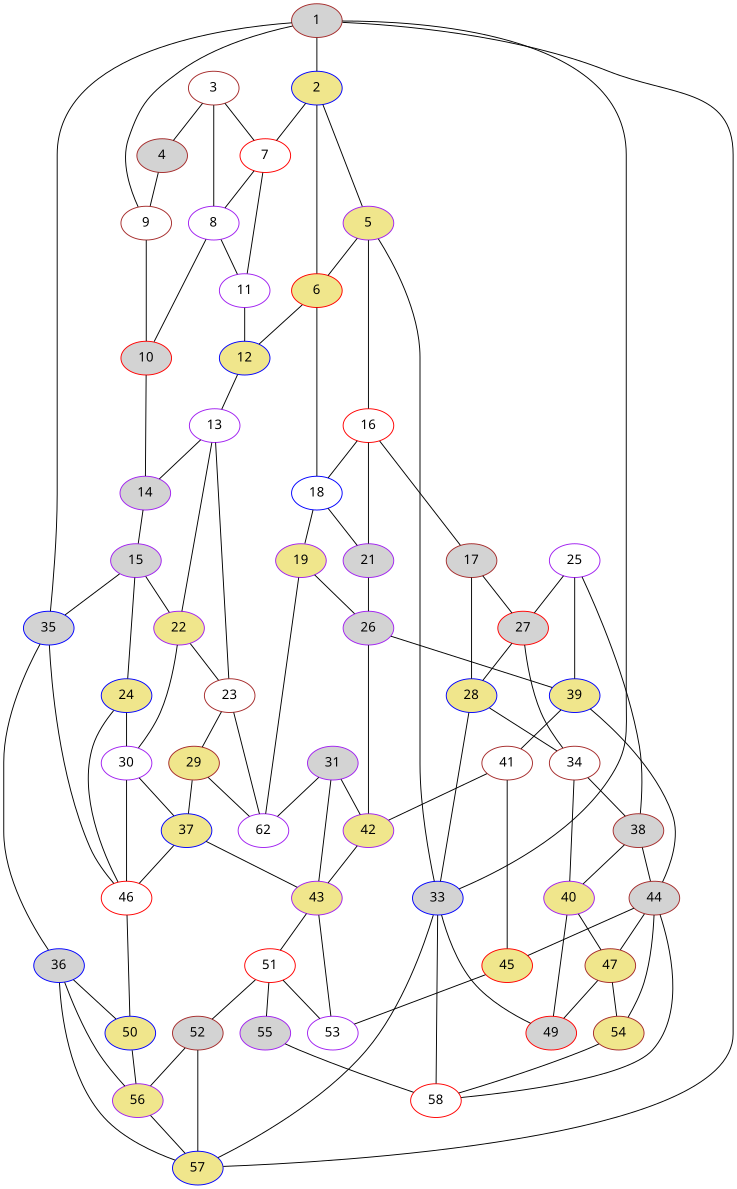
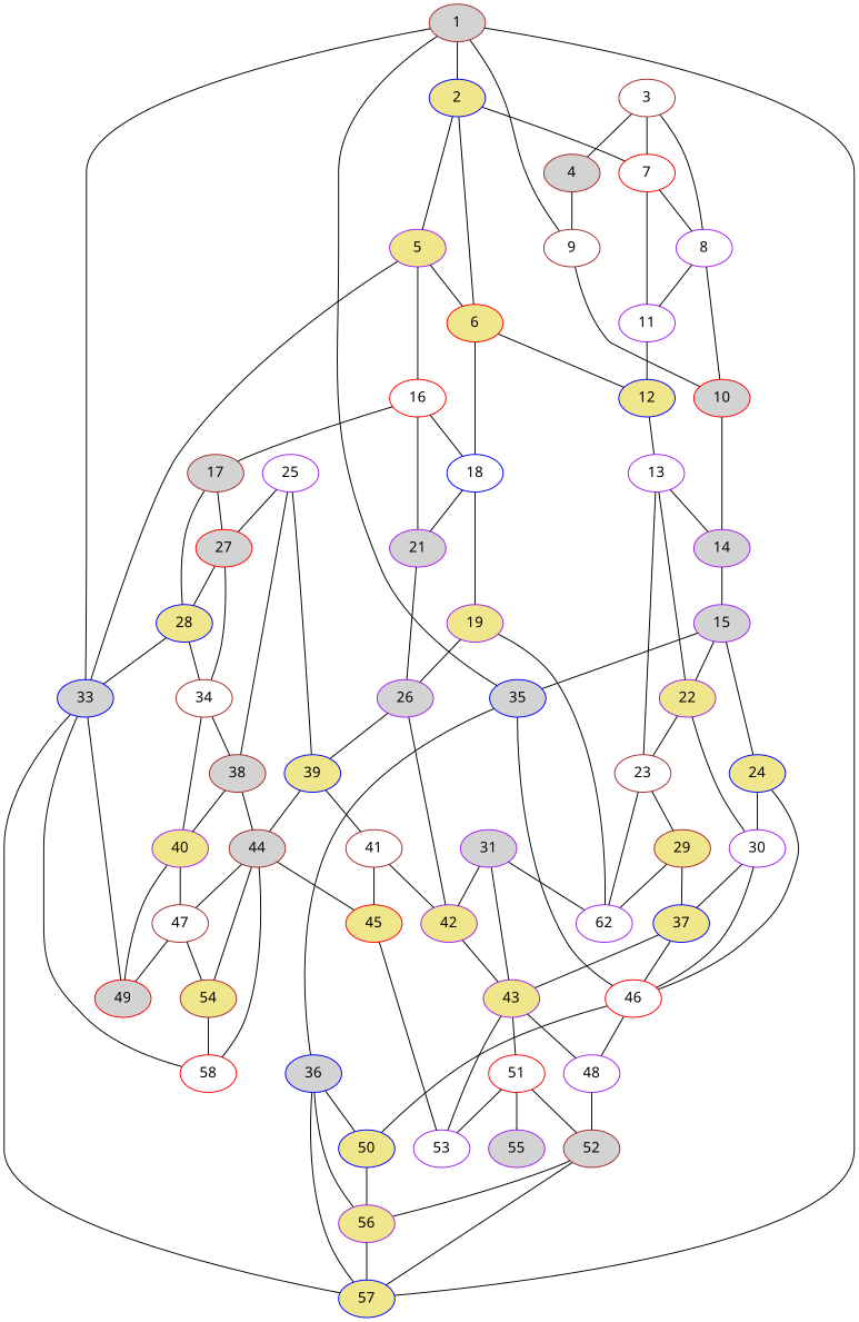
  graph {
    fontname="Noto Sans"
    node [color=purple fillcolor=white fontname="Noto Sans" style=filled]
    edge [fontname="Noto Sans" weight=1.0]
    1 [color=brown fillcolor=lightgrey]
    2 [color=blue fillcolor=khaki]
    9 [color=brown]
    33 [color=blue fillcolor=lightgrey]
    35 [color=blue fillcolor=lightgrey]
    57 [color=blue fillcolor=khaki]
    5 [fillcolor=khaki]
    6 [color=red fillcolor=khaki]
    7 [color=red]
    10 [color=red fillcolor=lightgrey]
    49 [color=red fillcolor=lightgrey]
    58 [color=red]
    46 [color=red]
    36 [color=blue fillcolor=lightgrey]
    16 [color=red]
    12 [color=blue fillcolor=khaki]
    18 [color=blue]
    8
    11
    3 [color=brown]
    4 [color=brown fillcolor=lightgrey]
    17 [color=brown fillcolor=lightgrey]
    21 [fillcolor=lightgrey]
    13
    19 [fillcolor=khaki]
    14 [fillcolor=lightgrey]
    15 [fillcolor=lightgrey]
    22 [fillcolor=khaki]
    23 [color=brown]
    30
    n31 [label=62]
    29 [color=brown fillcolor=khaki]
    24 [color=blue fillcolor=khaki]
    27 [color=red fillcolor=lightgrey]
    28 [color=blue fillcolor=khaki]
    26 [fillcolor=lightgrey]
    34 [color=brown]
    39 [color=blue fillcolor=khaki]
    42 [fillcolor=khaki]
    25
    38 [color=brown fillcolor=lightgrey]
    37 [color=blue fillcolor=khaki]
    50 [color=blue fillcolor=khaki]
+   48
    40 [fillcolor=khaki]
    44 [color=brown fillcolor=lightgrey]
    41 [color=brown]
    43 [fillcolor=khaki]
    31 [fillcolor=lightgrey]
    51 [color=red]
    53
-   47 [color=brown fillcolor=khaki]
+   47 [color=brown]
    56 [fillcolor=khaki]
    45 [color=red fillcolor=khaki]
    54 [color=brown fillcolor=khaki]
    52 [color=brown fillcolor=lightgrey]
    55 [fillcolor=lightgrey]
    1 -- 2
    1 -- 9
    1 -- 33
    1 -- 35
    1 -- 57
    2 -- 5
    2 -- 6
    2 -- 7
    9 -- 10
    33 -- 57
    33 -- 49
    33 -- 58
    35 -- 46
    35 -- 36
    5 -- 33
    5 -- 6
    5 -- 16
    6 -- 12
    6 -- 18
    7 -- 8
    7 -- 11
    10 -- 14 [weight=2.0]
    46 -- 50
+   46 -- 48
    36 -- 57
    36 -- 50
    36 -- 56
    16 -- 18
    16 -- 17
    16 -- 21
    12 -- 13
    18 -- 21
    18 -- 19
    8 -- 10
    8 -- 11
    11 -- 12 [weight=2.0]
    3 -- 7
    3 -- 8
    3 -- 4
    4 -- 9 [weight=2.0]
    17 -- 27
    17 -- 28
    21 -- 26
    13 -- 14
    13 -- 22
    13 -- 23
    19 -- n31
    19 -- 26
    14 -- 15
    15 -- 35
    15 -- 22
    15 -- 24
    22 -- 23
    22 -- 30
    23 -- n31
    23 -- 29
    30 -- 46
    30 -- 37
    29 -- n31
    29 -- 37
    24 -- 46
    24 -- 30
    27 -- 28
    27 -- 34
    28 -- 33
    28 -- 34
    26 -- 39
    26 -- 42
    34 -- 38
    34 -- 40
    39 -- 44
    39 -- 41
    42 -- 43
    25 -- 27
    25 -- 39
    25 -- 38
    38 -- 40
    38 -- 44
    37 -- 46
    37 -- 43
    50 -- 56
+   48 -- 52
    40 -- 49
    40 -- 47
    44 -- 58
    44 -- 47
    44 -- 45
    44 -- 54
    41 -- 42
    41 -- 45 [weight=2.0]
+   43 -- 48
    43 -- 51
    43 -- 53
    31 -- n31
    31 -- 42
    31 -- 43
    51 -- 53
    51 -- 52
    51 -- 55
    47 -- 49
    47 -- 54
    56 -- 57
    45 -- 53 [weight=2.0]
    54 -- 58
    52 -- 57
    52 -- 56
-   55 -- 58 [weight=2.0]
  }
